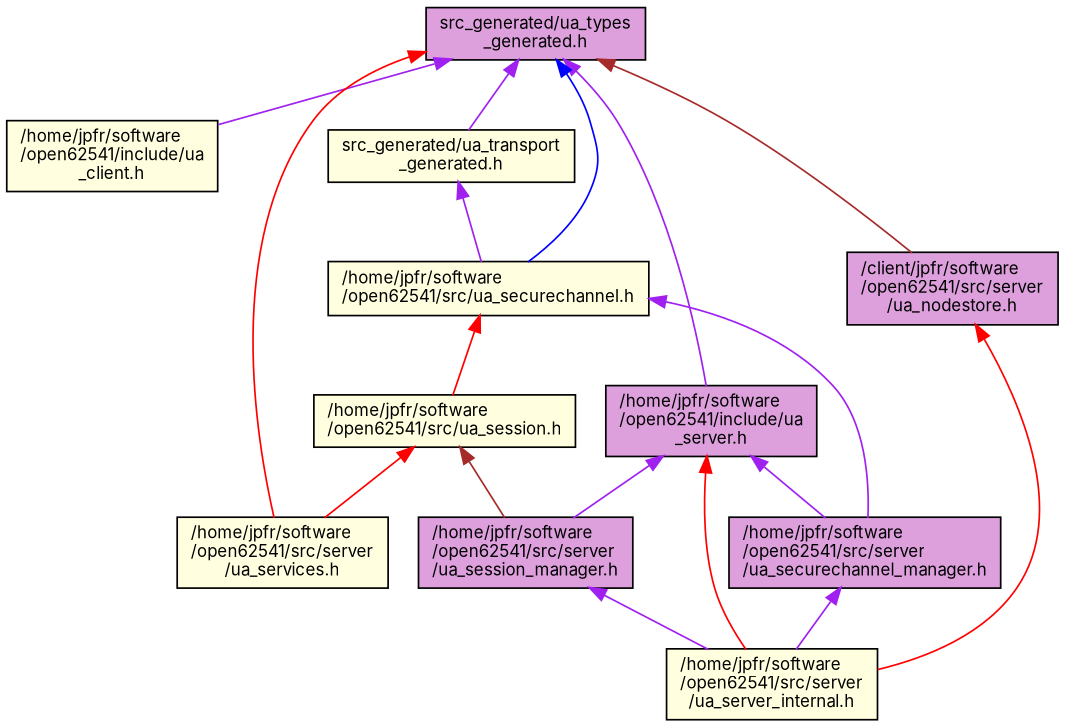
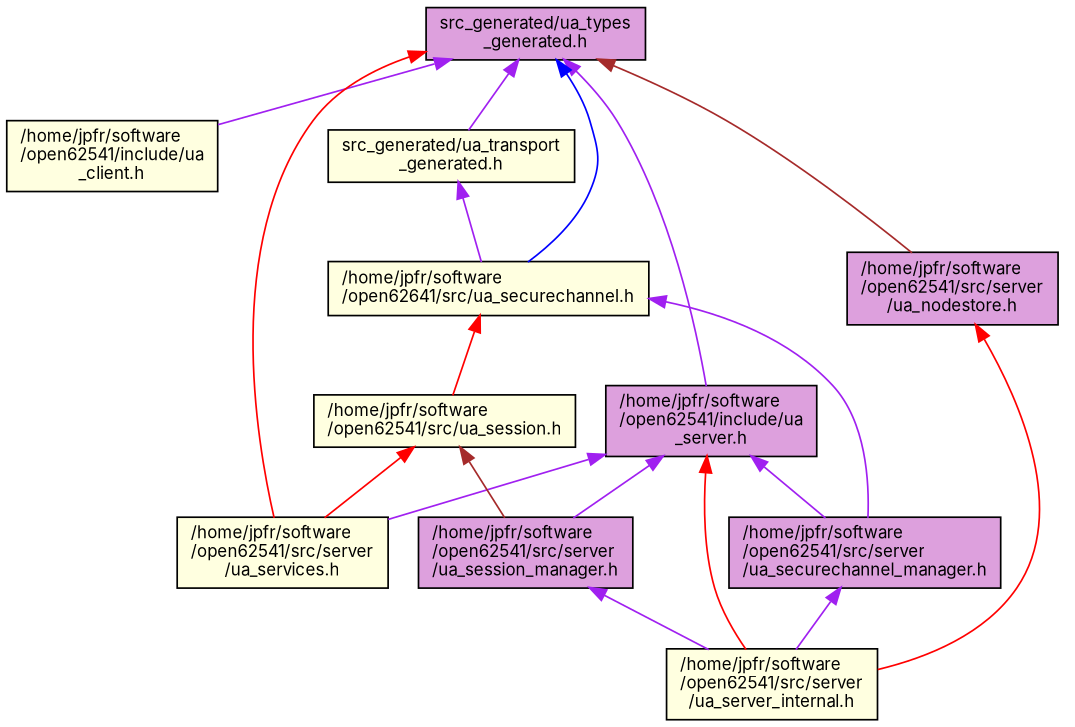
  digraph {
    fontname=Inter
    node [color=black fillcolor=lightyellow fontname=Inter fontsize=10 shape=record style=filled]
    edge [color=purple dir=back fontname=Inter fontsize=10 labelfontname=Helvetica labelfontsize=10 style=solid]
    n1 [fillcolor=plum fontcolor=black height=0.2 label="src_generated/ua_types\l_generated.h" width=0.4]
    n2 [height=0.2 label="/home/jpfr/software\l/open62541/include/ua\l_client.h" width=0.4]
    n3 [fillcolor=plum height=0.2 label="/home/jpfr/software\l/open62541/include/ua\l_server.h" width=0.4]
-   n4 [fillcolor=plum height=0.2 label="/client/jpfr/software\l/open62541/src/server\l/ua_nodestore.h" width=0.4]
+   n4 [fillcolor=plum height=0.2 label="/home/jpfr/software\l/open62541/src/server\l/ua_nodestore.h" width=0.4]
    n5 [height=0.2 label="/home/jpfr/software\l/open62541/src/server\l/ua_services.h" width=0.4]
-   n6 [height=0.2 label="/home/jpfr/software\l/open62541/src/ua_securechannel.h" width=0.4]
+   n6 [height=0.2 label="/home/jpfr/software\l/open62641/src/ua_securechannel.h" width=0.4]
    n7 [height=0.2 label="src_generated/ua_transport\l_generated.h" width=0.4]
    n8 [height=0.2 label="/home/jpfr/software\l/open62541/src/server\l/ua_server_internal.h" width=0.4]
    n9 [fillcolor=plum height=0.2 label="/home/jpfr/software\l/open62541/src/server\l/ua_securechannel_manager.h" width=0.4]
    n10 [fillcolor=plum height=0.2 label="/home/jpfr/software\l/open62541/src/server\l/ua_session_manager.h" width=0.4]
    n11 [height=0.2 label="/home/jpfr/software\l/open62541/src/ua_session.h" width=0.4]
    n1 -> n2
    n1 -> n3
    n1 -> n4 [color=brown]
    n1 -> n5 [color=red]
    n1 -> n6 [color=blue]
    n1 -> n7
+   n3 -> n5
    n3 -> n8 [color=red]
    n3 -> n9
    n3 -> n10
    n4 -> n8 [color=red]
    n6 -> n9
    n6 -> n11 [color=red]
    n7 -> n6
    n9 -> n8
    n10 -> n8
    n11 -> n5 [color=red]
    n11 -> n10 [color=brown]
  }
